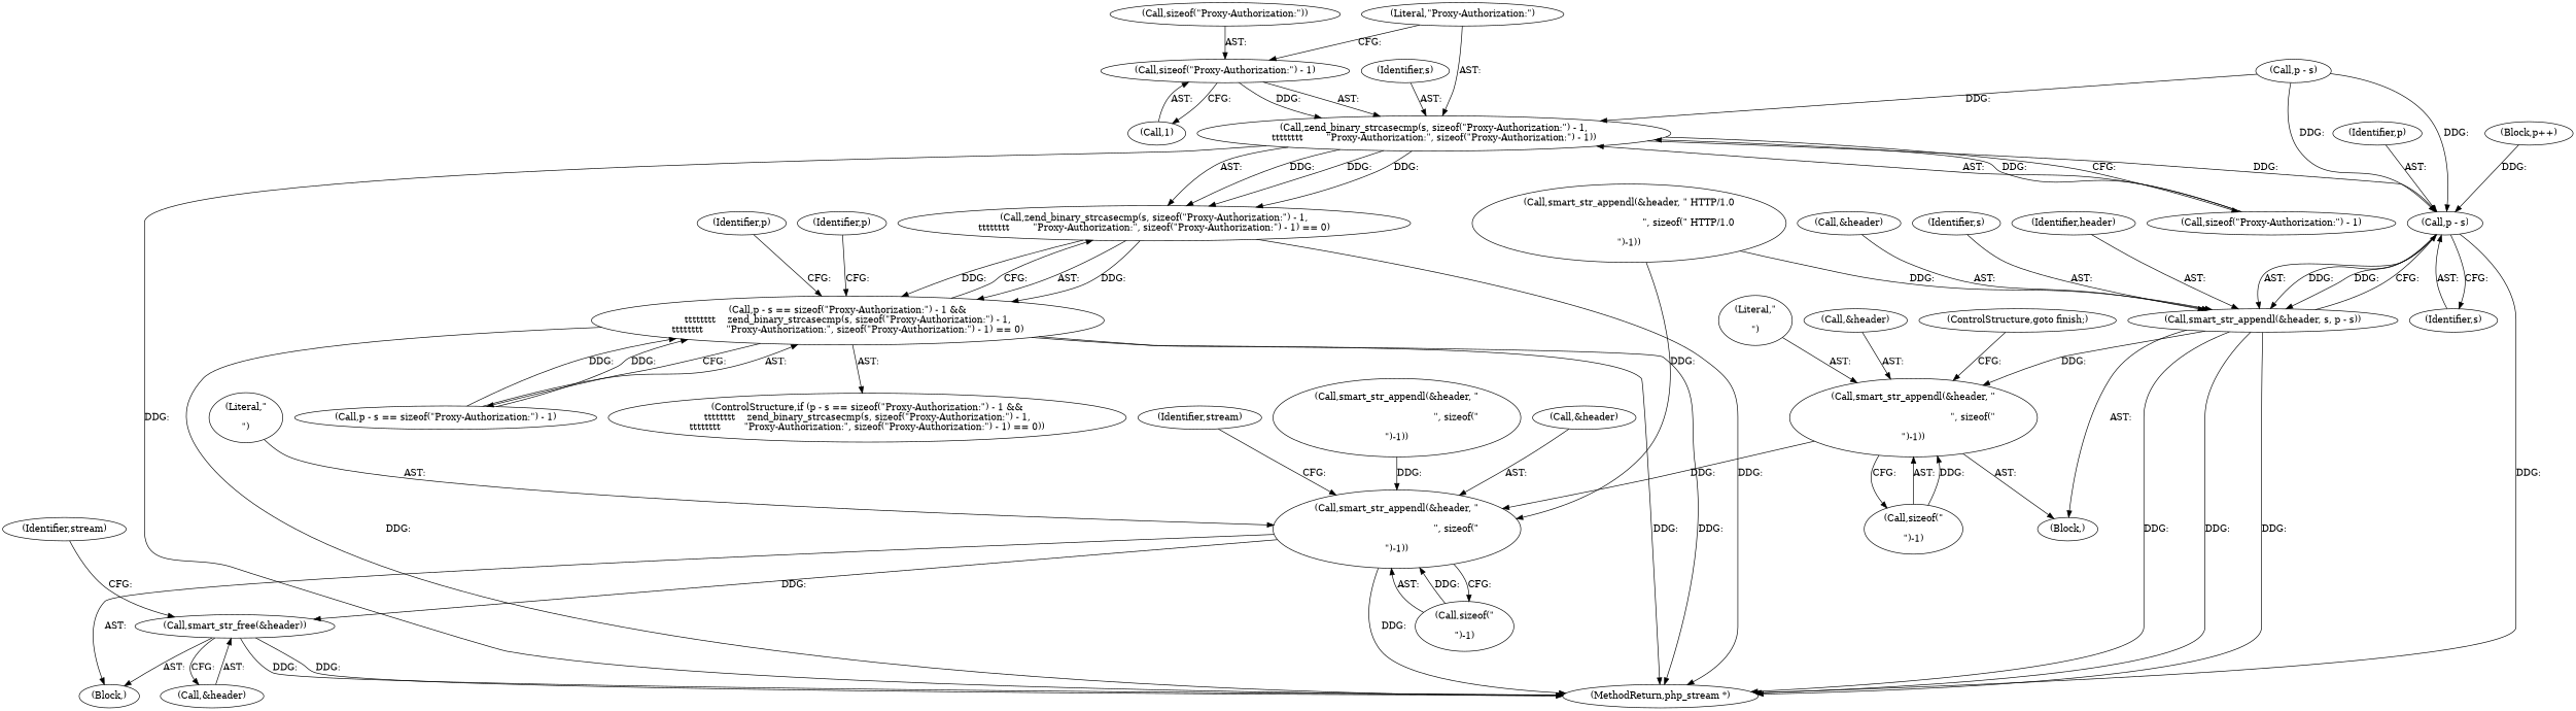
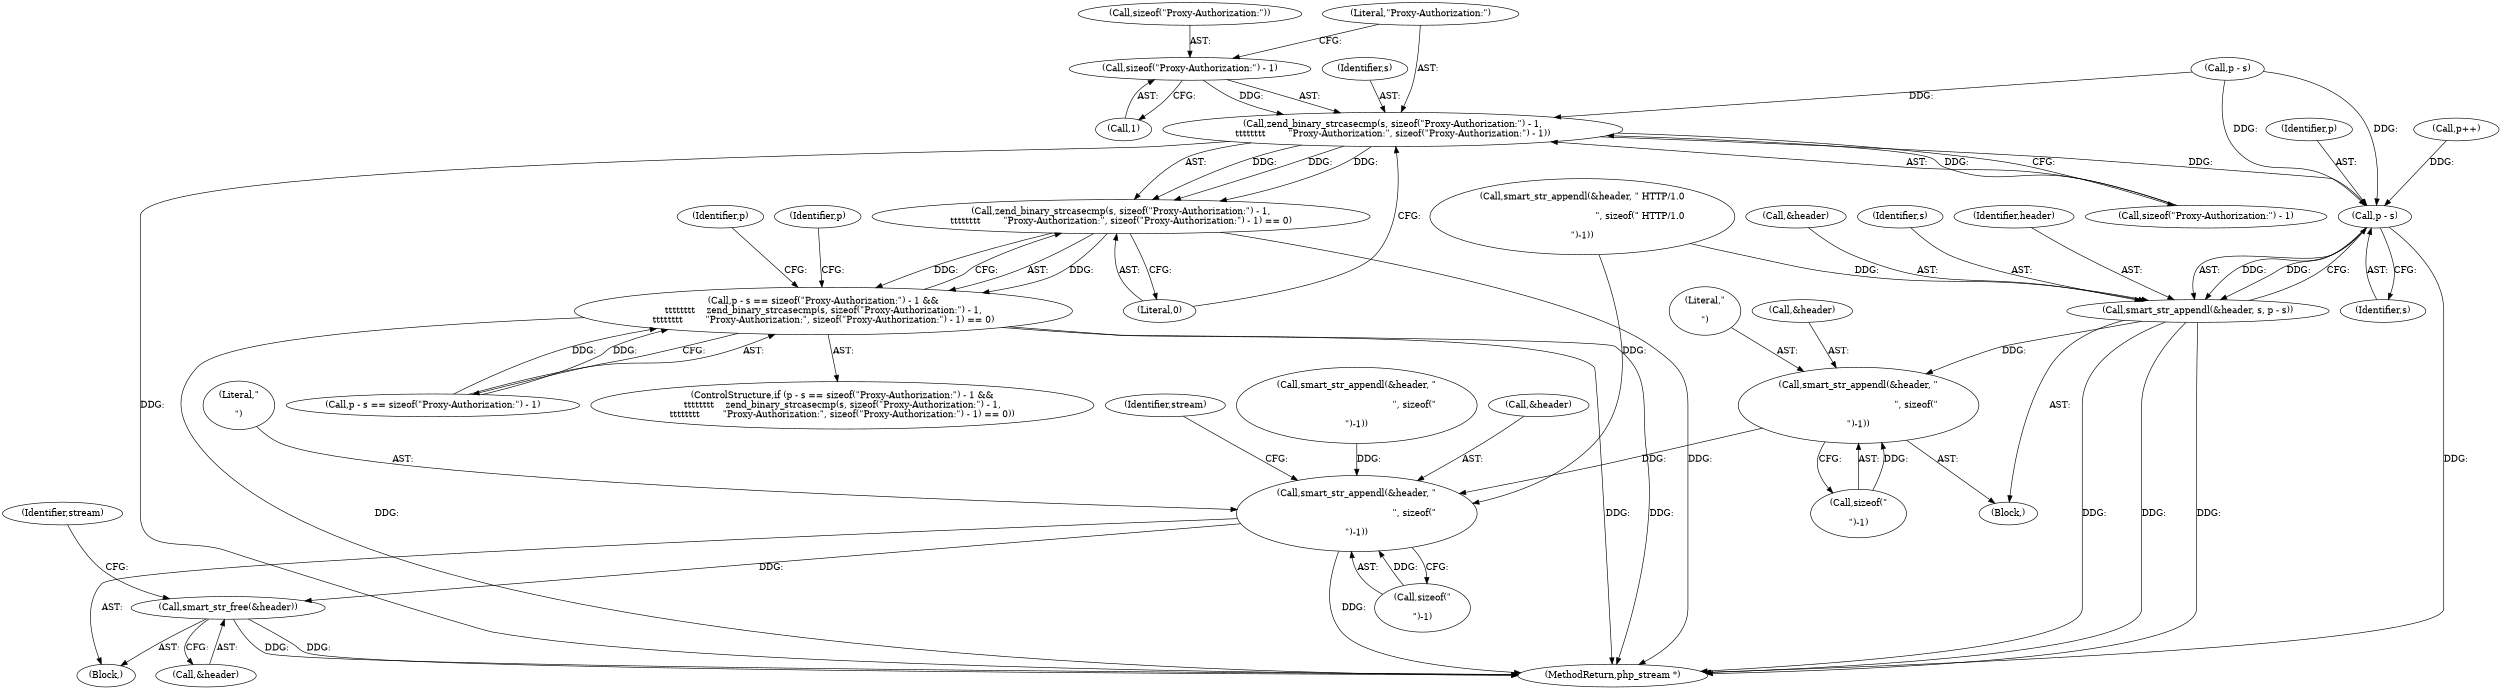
  digraph {
    n1 [label="(Call,sizeof(\"Proxy-Authorization:\") - 1)"]
    n2 [label="(Call,zend_binary_strcasecmp(s, sizeof(\"Proxy-Authorization:\") - 1,\n\t\t\t\t\t\t\t\t        \"Proxy-Authorization:\", sizeof(\"Proxy-Authorization:\") - 1))"]
    n3 [label="(Call,1)"]
    n4 [label="(Call,zend_binary_strcasecmp(s, sizeof(\"Proxy-Authorization:\") - 1,\n\t\t\t\t\t\t\t\t        \"Proxy-Authorization:\", sizeof(\"Proxy-Authorization:\") - 1) == 0)"]
    n5 [label="(Call,p - s)"]
    n6 [label="(Call,sizeof(\"Proxy-Authorization:\") - 1)"]
    n7 [label="(MethodReturn,php_stream *)"]
    n8 [label="(Call,p - s == sizeof(\"Proxy-Authorization:\") - 1 &&\n\t\t\t\t\t\t\t\t    zend_binary_strcasecmp(s, sizeof(\"Proxy-Authorization:\") - 1,\n\t\t\t\t\t\t\t\t        \"Proxy-Authorization:\", sizeof(\"Proxy-Authorization:\") - 1) == 0)"]
+   n9 [label="(Literal,0)"]
    n10 [label="(Call,smart_str_appendl(&header, s, p - s))"]
    n11 [label="(Identifier,s)"]
    n12 [label="(Call,p - s == sizeof(\"Proxy-Authorization:\") - 1)"]
    n13 [label="(ControlStructure,if (p - s == sizeof(\"Proxy-Authorization:\") - 1 &&\n\t\t\t\t\t\t\t\t    zend_binary_strcasecmp(s, sizeof(\"Proxy-Authorization:\") - 1,\n\t\t\t\t\t\t\t\t        \"Proxy-Authorization:\", sizeof(\"Proxy-Authorization:\") - 1) == 0))"]
    n14 [label="(Call,smart_str_appendl(&header, \"\r\n\", sizeof(\"\r\n\")-1))"]
    n15 [label="(Block,)"]
    n16 [label="(Call,smart_str_appendl(&header, \"\r\n\", sizeof(\"\r\n\")-1))"]
    n17 [label="(Call,sizeof(\"\r\n\")-1)"]
    n18 [label="(Call,smart_str_free(&header))"]
    n19 [label="(Block,)"]
    n20 [label="(Call,sizeof(\"\r\n\")-1)"]
    n21 [label="(Call,&header)"]
    n22 [label="(Identifier,p)"]
    n23 [label="(Call,sizeof(\"Proxy-Authorization:\"))"]
    n24 [label="(Identifier,s)"]
    n25 [label="(Identifier,stream)"]
    n26 [label="(Identifier,stream)"]
    n27 [label="(Identifier,p)"]
    n28 [label="(Literal,\"Proxy-Authorization:\")"]
    n29 [label="(Call,smart_str_appendl(&header, \"\r\n\", sizeof(\"\r\n\")-1))"]
    n30 [label="(Call,&header)"]
    n31 [label="(Call,smart_str_appendl(&header, \" HTTP/1.0\r\n\", sizeof(\" HTTP/1.0\r\n\")-1))"]
    n32 [label="(Call,p - s)"]
    n33 [label="(Call,&header)"]
    n34 [label="(Identifier,s)"]
    n35 [label="(Call,&header)"]
    n36 [label="(Literal,\"\r\n\")"]
    n37 [label="(Identifier,p)"]
-   n38 [label="(ControlStructure,goto finish;)"]
    n39 [label="(Identifier,header)"]
-   n40 [label="(Block,p++)"]
+   n40 [label="(Call,p++)"]
    n41 [label="(Literal,\"\r\n\")"]
    n1 -> n2 [label="AST: "]
    n1 -> n2 [label="DDG: "]
    n1 -> n3 [label="CFG: "]
    n2 -> n4 [label="AST: "]
    n2 -> n4 [label="DDG: "]
    n2 -> n4 [label="DDG: "]
    n2 -> n4 [label="DDG: "]
    n2 -> n5 [label="DDG: "]
    n2 -> n6 [label="CFG: "]
    n2 -> n7 [label="DDG: "]
    n3 -> n1 [label="AST: "]
    n4 -> n7 [label="DDG: "]
    n4 -> n8 [label="AST: "]
    n4 -> n8 [label="DDG: "]
    n4 -> n8 [label="DDG: "]
+   n4 -> n9 [label="CFG: "]
    n5 -> n7 [label="DDG: "]
    n5 -> n10 [label="AST: "]
    n5 -> n10 [label="DDG: "]
    n5 -> n10 [label="DDG: "]
    n5 -> n11 [label="CFG: "]
    n6 -> n2 [label="AST: "]
    n6 -> n2 [label="DDG: "]
    n8 -> n4 [label="CFG: "]
    n8 -> n7 [label="DDG: "]
    n8 -> n7 [label="DDG: "]
    n8 -> n7 [label="DDG: "]
    n8 -> n12 [label="CFG: "]
    n8 -> n13 [label="AST: "]
+   n9 -> n2 [label="CFG: "]
+   n9 -> n4 [label="AST: "]
    n10 -> n5 [label="CFG: "]
    n10 -> n7 [label="DDG: "]
    n10 -> n7 [label="DDG: "]
    n10 -> n7 [label="DDG: "]
    n10 -> n14 [label="DDG: "]
    n10 -> n15 [label="AST: "]
    n11 -> n5 [label="AST: "]
    n12 -> n8 [label="AST: "]
    n12 -> n8 [label="DDG: "]
    n12 -> n8 [label="DDG: "]
    n14 -> n15 [label="AST: "]
    n14 -> n16 [label="DDG: "]
    n14 -> n17 [label="CFG: "]
    n16 -> n7 [label="DDG: "]
    n16 -> n18 [label="DDG: "]
    n16 -> n19 [label="AST: "]
    n16 -> n20 [label="CFG: "]
    n17 -> n14 [label="AST: "]
    n17 -> n14 [label="DDG: "]
    n18 -> n7 [label="DDG: "]
    n18 -> n7 [label="DDG: "]
    n18 -> n19 [label="AST: "]
    n18 -> n21 [label="CFG: "]
    n20 -> n16 [label="AST: "]
    n20 -> n16 [label="DDG: "]
    n21 -> n18 [label="AST: "]
    n22 -> n5 [label="AST: "]
    n23 -> n1 [label="AST: "]
    n24 -> n2 [label="AST: "]
    n25 -> n16 [label="CFG: "]
    n26 -> n18 [label="CFG: "]
    n27 -> n8 [label="CFG: "]
    n28 -> n1 [label="CFG: "]
    n28 -> n2 [label="AST: "]
    n29 -> n16 [label="DDG: "]
    n30 -> n10 [label="AST: "]
    n31 -> n10 [label="DDG: "]
    n31 -> n16 [label="DDG: "]
    n32 -> n2 [label="DDG: "]
    n32 -> n5 [label="DDG: "]
    n32 -> n5 [label="DDG: "]
    n33 -> n14 [label="AST: "]
    n34 -> n10 [label="AST: "]
    n35 -> n16 [label="AST: "]
    n36 -> n16 [label="AST: "]
    n37 -> n8 [label="CFG: "]
-   n38 -> n14 [label="CFG: "]
    n39 -> n10 [label="AST: "]
    n40 -> n5 [label="DDG: "]
    n41 -> n14 [label="AST: "]
  }
